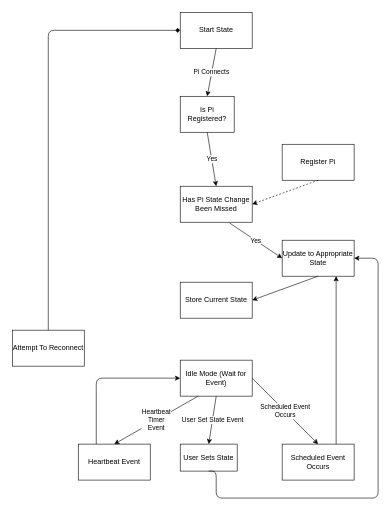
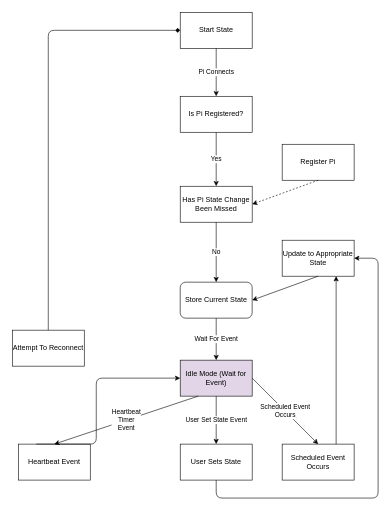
  <mxCell id="0" />
  <mxCell id="1" parent="0" />
  <mxCell id="2" value="Start State" style="rounded=0;whiteSpace=wrap;html=1;" vertex="1" parent="1"><mxGeometry x="300" y="20" width="120" height="60" as="geometry" /></mxCell>
- <mxCell id="3" value="Is Pi Registered?" style="rounded=0;whiteSpace=wrap;html=1;" vertex="1" parent="1"><mxGeometry x="300" y="160" width="90" height="60" as="geometry" /></mxCell>
+ <mxCell id="3" value="Is Pi Registered?" style="rounded=0;whiteSpace=wrap;html=1;" vertex="1" parent="1"><mxGeometry x="300" y="160" width="120" height="60" as="geometry" /></mxCell>
  <mxCell id="4" value="Has Pi State Change Been Missed" style="rounded=0;whiteSpace=wrap;html=1;" vertex="1" parent="1"><mxGeometry x="300" y="310" width="120" height="60" as="geometry" /></mxCell>
  <mxCell id="5" value="&lt;div&gt;Register Pi&lt;/div&gt;" style="rounded=0;whiteSpace=wrap;html=1;" vertex="1" parent="1"><mxGeometry x="470" y="240" width="120" height="60" as="geometry" /></mxCell>
  <mxCell id="6" value="Update to Appropriate State" style="rounded=0;whiteSpace=wrap;html=1;" vertex="1" parent="1"><mxGeometry x="470" y="400" width="120" height="60" as="geometry" /></mxCell>
- <mxCell id="7" value="Store Current State" style="rounded=0;whiteSpace=wrap;html=1;" vertex="1" parent="1"><mxGeometry x="300" y="470" width="120" height="60" as="geometry" /></mxCell>
- <mxCell id="8" value="Idle Mode (Wait for Event)" style="rounded=0;whiteSpace=wrap;html=1;" vertex="1" parent="1"><mxGeometry x="300" y="600" width="120" height="60" as="geometry" /></mxCell>
+ <mxCell id="7" value="Store Current State" style="whiteSpace=wrap;html=1;rounded=1;" vertex="1" parent="1"><mxGeometry x="300" y="470" width="120" height="60" as="geometry" /></mxCell>
+ <mxCell id="8" value="Idle Mode (Wait for Event)" style="rounded=0;whiteSpace=wrap;html=1;fillColor=#e1d5e7;" vertex="1" parent="1"><mxGeometry x="300" y="600" width="120" height="60" as="geometry" /></mxCell>
  <mxCell id="9" value="Scheduled Event Occurs" style="rounded=0;whiteSpace=wrap;html=1;" vertex="1" parent="1"><mxGeometry x="470" y="740" width="120" height="60" as="geometry" /></mxCell>
  <mxCell id="10" value="Attempt To Reconnect" style="rounded=0;whiteSpace=wrap;html=1;" vertex="1" parent="1"><mxGeometry x="20" y="550" width="120" height="60" as="geometry" /></mxCell>
- <mxCell id="11" value="User Sets State" style="rounded=0;whiteSpace=wrap;html=1;" vertex="1" parent="1"><mxGeometry x="300" y="740" width="95" height="45" as="geometry" /></mxCell>
+ <mxCell id="11" value="User Sets State" style="rounded=0;whiteSpace=wrap;html=1;" vertex="1" parent="1"><mxGeometry x="300" y="740" width="120" height="60" as="geometry" /></mxCell>
  <mxCell id="12" value="Pi Connects" style="endArrow=classic;html=1;entryX=0.5;entryY=0;entryDx=0;entryDy=0;exitX=0.5;exitY=1;exitDx=0;exitDy=0;" edge="1" parent="1" source="2" target="3"><mxGeometry width="50" height="50" relative="1" as="geometry"><mxPoint x="370" y="340" as="sourcePoint" /><mxPoint x="420" y="290" as="targetPoint" /></mxGeometry></mxCell>
  <mxCell id="13" value="Yes" style="endArrow=classic;html=1;exitX=0.5;exitY=1;exitDx=0;exitDy=0;entryX=0.5;entryY=0;entryDx=0;entryDy=0;" edge="1" parent="1" source="3" target="4"><mxGeometry width="50" height="50" relative="1" as="geometry"><mxPoint x="370" y="340" as="sourcePoint" /><mxPoint x="420" y="290" as="targetPoint" /></mxGeometry></mxCell>
  <mxCell id="14" value="" style="endArrow=classic;html=1;exitX=0.5;exitY=1;exitDx=0;exitDy=0;entryX=1;entryY=0.5;entryDx=0;entryDy=0;dashed=1;" edge="1" parent="1" source="5" target="4"><mxGeometry width="50" height="50" relative="1" as="geometry"><mxPoint x="370" y="370" as="sourcePoint" /><mxPoint x="420" y="320" as="targetPoint" /></mxGeometry></mxCell>
- <mxCell id="16" value="&lt;div&gt;Yes&lt;/div&gt;" style="endArrow=classic;html=1;exitX=0.683;exitY=1.017;exitDx=0;exitDy=0;exitPerimeter=0;entryX=0;entryY=0.5;entryDx=0;entryDy=0;" edge="1" parent="1" source="4" target="6"><mxGeometry width="50" height="50" relative="1" as="geometry"><mxPoint x="370" y="420" as="sourcePoint" /><mxPoint x="420" y="370" as="targetPoint" /></mxGeometry></mxCell>
- <mxCell id="17" value="Heartbeat Event" style="rounded=0;whiteSpace=wrap;html=1;" vertex="1" parent="1"><mxGeometry x="130" y="740" width="120" height="60" as="geometry" /></mxCell>
+ <mxCell id="15" value="&lt;div&gt;No&lt;/div&gt;" style="endArrow=classic;html=1;entryX=0.5;entryY=0;entryDx=0;entryDy=0;exitX=0.5;exitY=1;exitDx=0;exitDy=0;" edge="1" parent="1" source="4" target="7"><mxGeometry width="50" height="50" relative="1" as="geometry"><mxPoint x="370" y="420" as="sourcePoint" /><mxPoint x="420" y="370" as="targetPoint" /></mxGeometry></mxCell>
+ <mxCell id="17" value="Heartbeat Event" style="rounded=0;whiteSpace=wrap;html=1;" vertex="1" parent="1"><mxGeometry x="30" y="740" width="120" height="60" as="geometry" /></mxCell>
+ <mxCell id="18" value="Wait For Event" style="endArrow=classic;html=1;exitX=0.5;exitY=1;exitDx=0;exitDy=0;entryX=0.5;entryY=0;entryDx=0;entryDy=0;" edge="1" parent="1" source="7" target="8"><mxGeometry width="50" height="50" relative="1" as="geometry"><mxPoint x="370" y="490" as="sourcePoint" /><mxPoint x="420" y="440" as="targetPoint" /></mxGeometry></mxCell>
  <mxCell id="19" value="&lt;div&gt;User Set State Event&lt;/div&gt;" style="endArrow=classic;html=1;exitX=0.5;exitY=1;exitDx=0;exitDy=0;entryX=0.5;entryY=0;entryDx=0;entryDy=0;" edge="1" parent="1" source="8" target="11"><mxGeometry width="50" height="50" relative="1" as="geometry"><mxPoint x="370" y="490" as="sourcePoint" /><mxPoint x="420" y="440" as="targetPoint" /></mxGeometry></mxCell>
  <mxCell id="20" value="&lt;div&gt;Scheduled Event&lt;/div&gt;&lt;div&gt;Occurs&lt;br&gt;&lt;/div&gt;" style="endArrow=classic;html=1;exitX=1;exitY=0.5;exitDx=0;exitDy=0;entryX=0.5;entryY=0;entryDx=0;entryDy=0;" edge="1" parent="1" source="8" target="9"><mxGeometry width="50" height="50" relative="1" as="geometry"><mxPoint x="370" y="490" as="sourcePoint" /><mxPoint x="420" y="440" as="targetPoint" /></mxGeometry></mxCell>
  <mxCell id="21" value="Heartbeat&lt;br&gt;&lt;div&gt;Timer&lt;/div&gt;&lt;div&gt;Event&lt;br&gt;&lt;/div&gt;" style="endArrow=classic;html=1;exitX=0.25;exitY=1;exitDx=0;exitDy=0;entryX=0.5;entryY=0;entryDx=0;entryDy=0;" edge="1" parent="1" source="8" target="17"><mxGeometry width="50" height="50" relative="1" as="geometry"><mxPoint x="370" y="490" as="sourcePoint" /><mxPoint x="420" y="440" as="targetPoint" /></mxGeometry></mxCell>
  <mxCell id="22" value="" style="edgeStyle=segmentEdgeStyle;endArrow=classic;html=1;entryX=0;entryY=0.5;entryDx=0;entryDy=0;exitX=0.25;exitY=0;exitDx=0;exitDy=0;" edge="1" parent="1" source="17" target="8"><mxGeometry width="50" height="50" relative="1" as="geometry"><mxPoint x="160" y="550" as="sourcePoint" /><mxPoint x="420" y="440" as="targetPoint" /><Array as="points"><mxPoint x="160" y="630" /></Array></mxGeometry></mxCell>
  <mxCell id="23" value="" style="edgeStyle=segmentEdgeStyle;endArrow=diamond;html=1;entryX=0;entryY=0.5;entryDx=0;entryDy=0;exitX=0.5;exitY=0;exitDx=0;exitDy=0;" edge="1" parent="1" source="10" target="2"><mxGeometry width="50" height="50" relative="1" as="geometry"><mxPoint x="370" y="400" as="sourcePoint" /><mxPoint x="420" y="350" as="targetPoint" /><Array as="points"><mxPoint x="80" y="50" /></Array></mxGeometry></mxCell>
  <mxCell id="24" value="" style="endArrow=classic;html=1;entryX=1;entryY=0.5;entryDx=0;entryDy=0;exitX=0.5;exitY=1;exitDx=0;exitDy=0;" edge="1" parent="1" source="6" target="7"><mxGeometry width="50" height="50" relative="1" as="geometry"><mxPoint x="370" y="510" as="sourcePoint" /><mxPoint x="420" y="460" as="targetPoint" /></mxGeometry></mxCell>
  <mxCell id="25" value="" style="endArrow=classic;html=1;exitX=0.75;exitY=0;exitDx=0;exitDy=0;entryX=0.75;entryY=1;entryDx=0;entryDy=0;" edge="1" parent="1" source="9" target="6"><mxGeometry width="50" height="50" relative="1" as="geometry"><mxPoint x="370" y="540" as="sourcePoint" /><mxPoint x="420" y="490" as="targetPoint" /></mxGeometry></mxCell>
  <mxCell id="26" value="" style="edgeStyle=segmentEdgeStyle;endArrow=classic;html=1;exitX=0.5;exitY=1;exitDx=0;exitDy=0;entryX=1;entryY=0.5;entryDx=0;entryDy=0;" edge="1" parent="1" source="11" target="6"><mxGeometry width="50" height="50" relative="1" as="geometry"><mxPoint x="370" y="540" as="sourcePoint" /><mxPoint x="420" y="490" as="targetPoint" /><Array as="points"><mxPoint x="360" y="830" /><mxPoint x="630" y="830" /><mxPoint x="630" y="430" /></Array></mxGeometry></mxCell>
